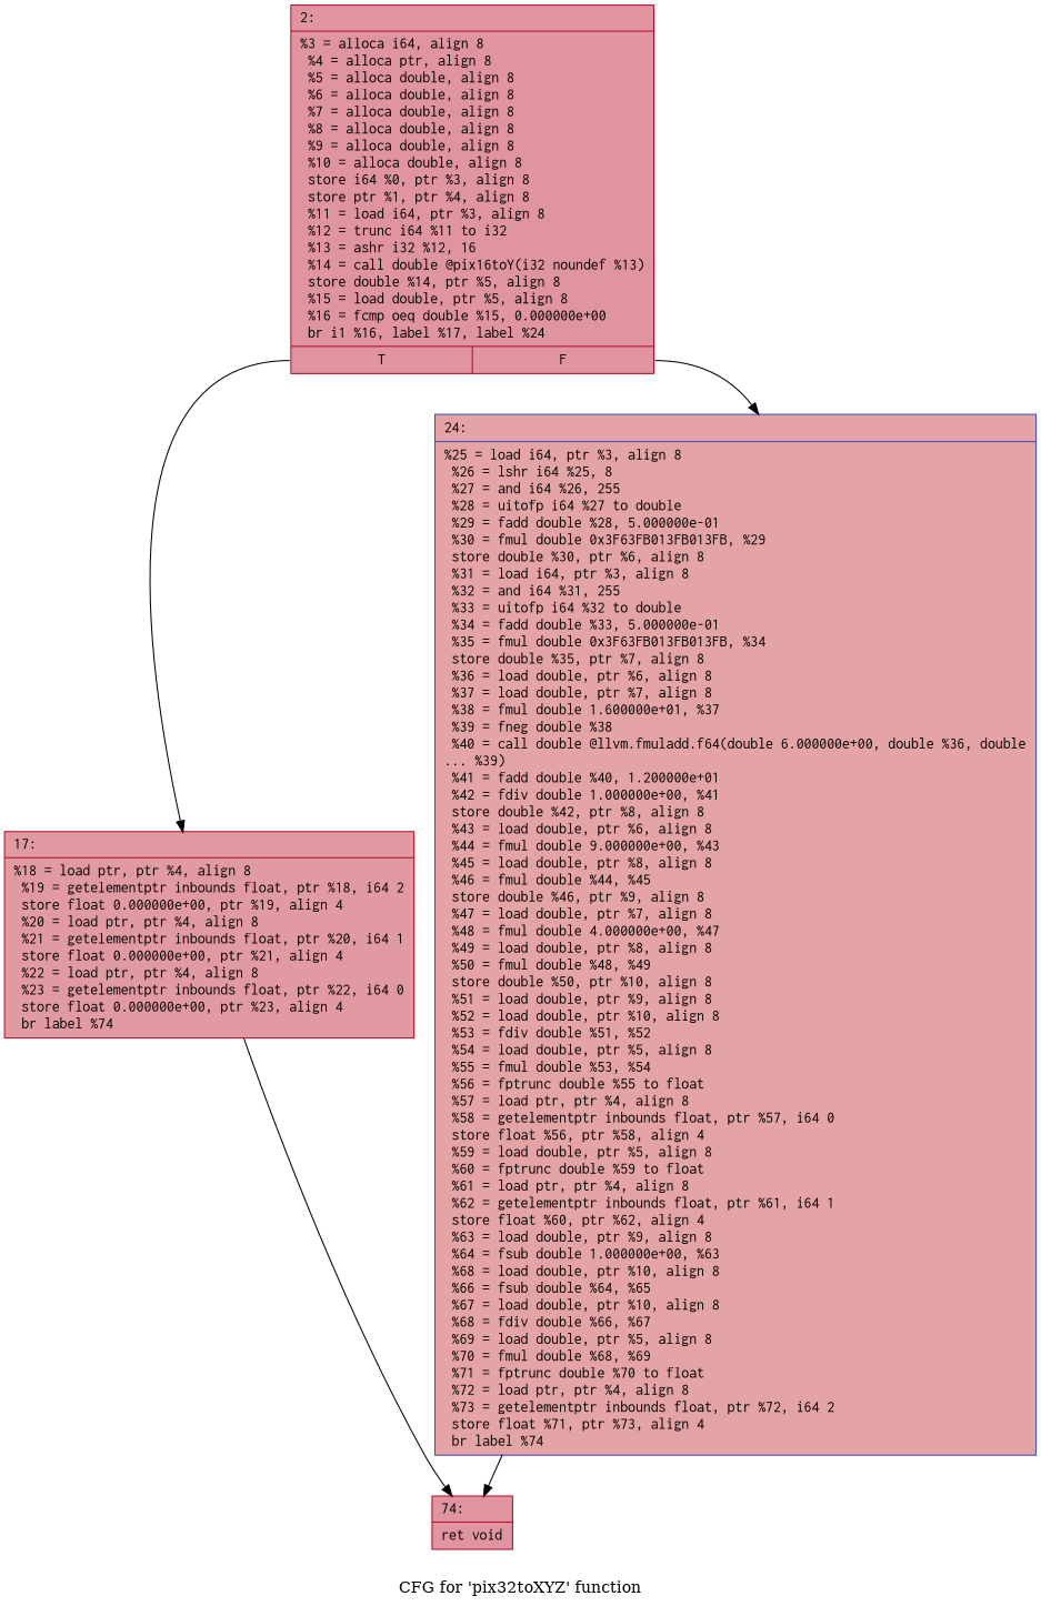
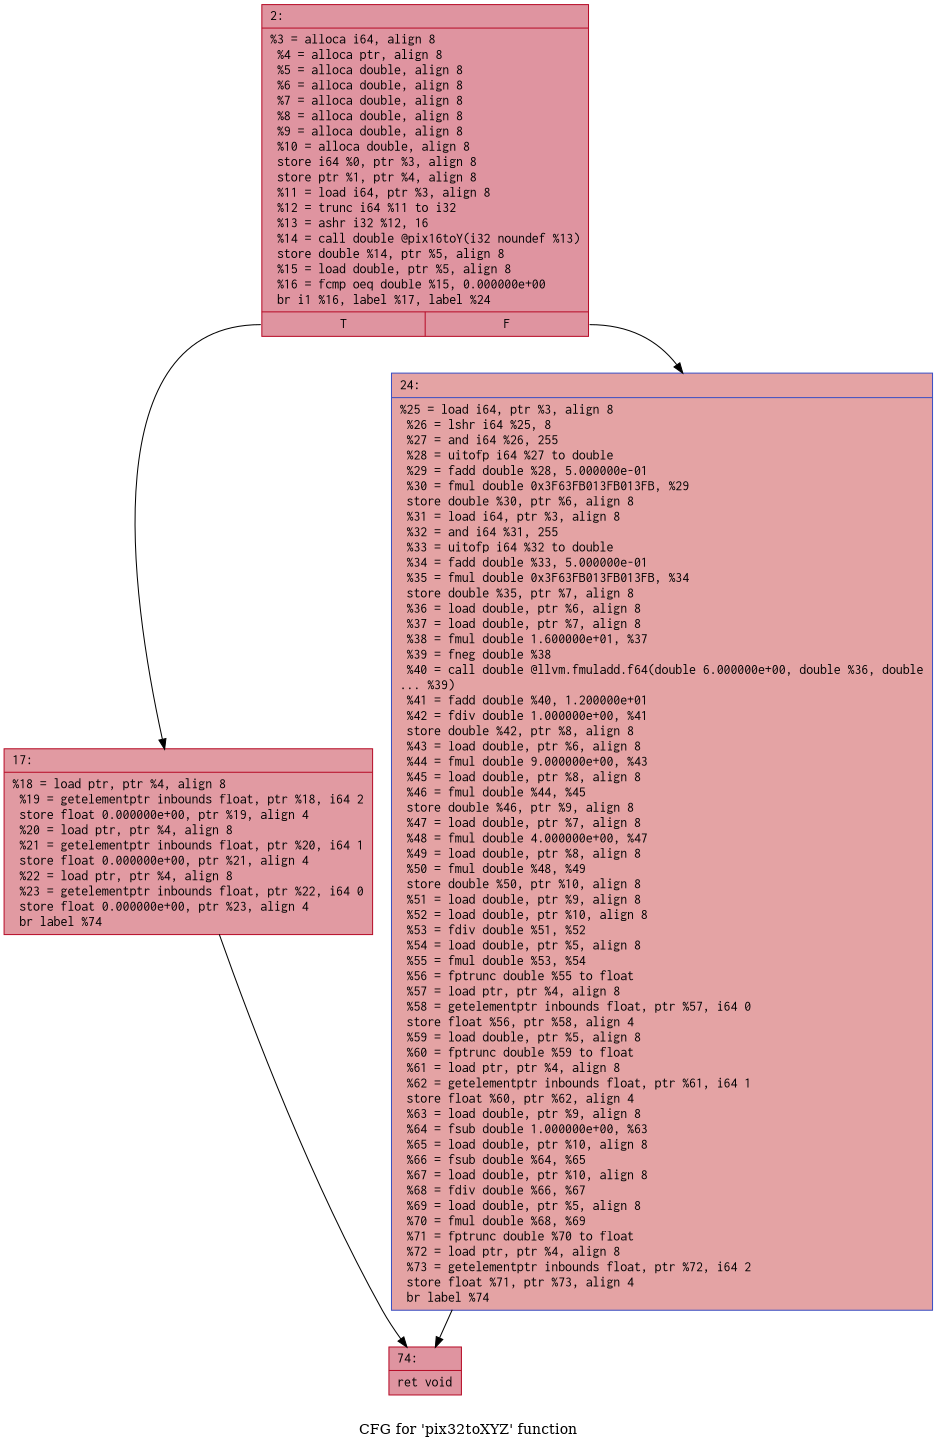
  digraph {
    label="CFG for 'pix32toXYZ' function"
    node [color="#b70d28ff" fillcolor="#b70d2870" fontname=Courier shape=record style=filled]
    n1 [label="{2:\l|  %3 = alloca i64, align 8\l  %4 = alloca ptr, align 8\l  %5 = alloca double, align 8\l  %6 = alloca double, align 8\l  %7 = alloca double, align 8\l  %8 = alloca double, align 8\l  %9 = alloca double, align 8\l  %10 = alloca double, align 8\l  store i64 %0, ptr %3, align 8\l  store ptr %1, ptr %4, align 8\l  %11 = load i64, ptr %3, align 8\l  %12 = trunc i64 %11 to i32\l  %13 = ashr i32 %12, 16\l  %14 = call double @pix16toY(i32 noundef %13)\l  store double %14, ptr %5, align 8\l  %15 = load double, ptr %5, align 8\l  %16 = fcmp oeq double %15, 0.000000e+00\l  br i1 %16, label %17, label %24\l|{<s0>T|<s1>F}}"]
    n2 [fillcolor="#bb1b2c70" label="{17:\l|  %18 = load ptr, ptr %4, align 8\l  %19 = getelementptr inbounds float, ptr %18, i64 2\l  store float 0.000000e+00, ptr %19, align 4\l  %20 = load ptr, ptr %4, align 8\l  %21 = getelementptr inbounds float, ptr %20, i64 1\l  store float 0.000000e+00, ptr %21, align 4\l  %22 = load ptr, ptr %4, align 8\l  %23 = getelementptr inbounds float, ptr %22, i64 0\l  store float 0.000000e+00, ptr %23, align 4\l  br label %74\l}"]
-   n3 [color="#3d50c3ff" fillcolor="#c32e3170" label="{24:\l|  %25 = load i64, ptr %3, align 8\l  %26 = lshr i64 %25, 8\l  %27 = and i64 %26, 255\l  %28 = uitofp i64 %27 to double\l  %29 = fadd double %28, 5.000000e-01\l  %30 = fmul double 0x3F63FB013FB013FB, %29\l  store double %30, ptr %6, align 8\l  %31 = load i64, ptr %3, align 8\l  %32 = and i64 %31, 255\l  %33 = uitofp i64 %32 to double\l  %34 = fadd double %33, 5.000000e-01\l  %35 = fmul double 0x3F63FB013FB013FB, %34\l  store double %35, ptr %7, align 8\l  %36 = load double, ptr %6, align 8\l  %37 = load double, ptr %7, align 8\l  %38 = fmul double 1.600000e+01, %37\l  %39 = fneg double %38\l  %40 = call double @llvm.fmuladd.f64(double 6.000000e+00, double %36, double\l... %39)\l  %41 = fadd double %40, 1.200000e+01\l  %42 = fdiv double 1.000000e+00, %41\l  store double %42, ptr %8, align 8\l  %43 = load double, ptr %6, align 8\l  %44 = fmul double 9.000000e+00, %43\l  %45 = load double, ptr %8, align 8\l  %46 = fmul double %44, %45\l  store double %46, ptr %9, align 8\l  %47 = load double, ptr %7, align 8\l  %48 = fmul double 4.000000e+00, %47\l  %49 = load double, ptr %8, align 8\l  %50 = fmul double %48, %49\l  store double %50, ptr %10, align 8\l  %51 = load double, ptr %9, align 8\l  %52 = load double, ptr %10, align 8\l  %53 = fdiv double %51, %52\l  %54 = load double, ptr %5, align 8\l  %55 = fmul double %53, %54\l  %56 = fptrunc double %55 to float\l  %57 = load ptr, ptr %4, align 8\l  %58 = getelementptr inbounds float, ptr %57, i64 0\l  store float %56, ptr %58, align 4\l  %59 = load double, ptr %5, align 8\l  %60 = fptrunc double %59 to float\l  %61 = load ptr, ptr %4, align 8\l  %62 = getelementptr inbounds float, ptr %61, i64 1\l  store float %60, ptr %62, align 4\l  %63 = load double, ptr %9, align 8\l  %64 = fsub double 1.000000e+00, %63\l  %68 = load double, ptr %10, align 8\l  %66 = fsub double %64, %65\l  %67 = load double, ptr %10, align 8\l  %68 = fdiv double %66, %67\l  %69 = load double, ptr %5, align 8\l  %70 = fmul double %68, %69\l  %71 = fptrunc double %70 to float\l  %72 = load ptr, ptr %4, align 8\l  %73 = getelementptr inbounds float, ptr %72, i64 2\l  store float %71, ptr %73, align 4\l  br label %74\l}"]
+   n3 [color="#3d50c3ff" fillcolor="#c32e3170" label="{24:\l|  %25 = load i64, ptr %3, align 8\l  %26 = lshr i64 %25, 8\l  %27 = and i64 %26, 255\l  %28 = uitofp i64 %27 to double\l  %29 = fadd double %28, 5.000000e-01\l  %30 = fmul double 0x3F63FB013FB013FB, %29\l  store double %30, ptr %6, align 8\l  %31 = load i64, ptr %3, align 8\l  %32 = and i64 %31, 255\l  %33 = uitofp i64 %32 to double\l  %34 = fadd double %33, 5.000000e-01\l  %35 = fmul double 0x3F63FB013FB013FB, %34\l  store double %35, ptr %7, align 8\l  %36 = load double, ptr %6, align 8\l  %37 = load double, ptr %7, align 8\l  %38 = fmul double 1.600000e+01, %37\l  %39 = fneg double %38\l  %40 = call double @llvm.fmuladd.f64(double 6.000000e+00, double %36, double\l... %39)\l  %41 = fadd double %40, 1.200000e+01\l  %42 = fdiv double 1.000000e+00, %41\l  store double %42, ptr %8, align 8\l  %43 = load double, ptr %6, align 8\l  %44 = fmul double 9.000000e+00, %43\l  %45 = load double, ptr %8, align 8\l  %46 = fmul double %44, %45\l  store double %46, ptr %9, align 8\l  %47 = load double, ptr %7, align 8\l  %48 = fmul double 4.000000e+00, %47\l  %49 = load double, ptr %8, align 8\l  %50 = fmul double %48, %49\l  store double %50, ptr %10, align 8\l  %51 = load double, ptr %9, align 8\l  %52 = load double, ptr %10, align 8\l  %53 = fdiv double %51, %52\l  %54 = load double, ptr %5, align 8\l  %55 = fmul double %53, %54\l  %56 = fptrunc double %55 to float\l  %57 = load ptr, ptr %4, align 8\l  %58 = getelementptr inbounds float, ptr %57, i64 0\l  store float %56, ptr %58, align 4\l  %59 = load double, ptr %5, align 8\l  %60 = fptrunc double %59 to float\l  %61 = load ptr, ptr %4, align 8\l  %62 = getelementptr inbounds float, ptr %61, i64 1\l  store float %60, ptr %62, align 4\l  %63 = load double, ptr %9, align 8\l  %64 = fsub double 1.000000e+00, %63\l  %65 = load double, ptr %10, align 8\l  %66 = fsub double %64, %65\l  %67 = load double, ptr %10, align 8\l  %68 = fdiv double %66, %67\l  %69 = load double, ptr %5, align 8\l  %70 = fmul double %68, %69\l  %71 = fptrunc double %70 to float\l  %72 = load ptr, ptr %4, align 8\l  %73 = getelementptr inbounds float, ptr %72, i64 2\l  store float %71, ptr %73, align 4\l  br label %74\l}"]
    n4 [label="{74:\l|  ret void\l}"]
    n1 -> n2 [tailport=s0]
    n1 -> n3 [tailport=s1]
    n2 -> n4
    n3 -> n4
  }
